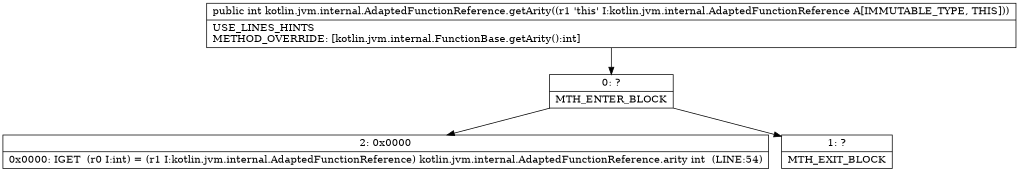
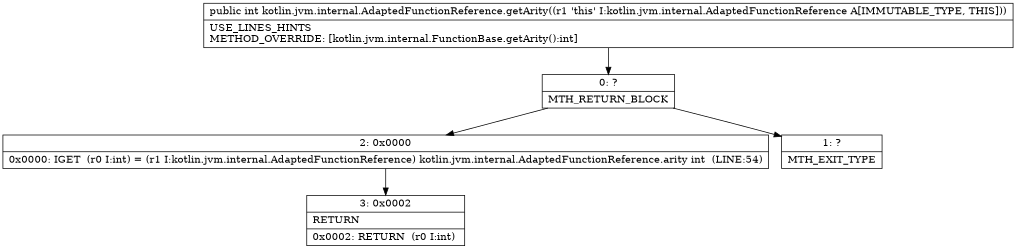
  digraph {
    node [shape=record]
-   n1 [label="{0\:\ ?|MTH_ENTER_BLOCK\l}"]
+   n1 [label="{0\:\ ?|MTH_RETURN_BLOCK\l}"]
    n2 [label="{2\:\ 0x0000|0x0000: IGET  (r0 I:int) = (r1 I:kotlin.jvm.internal.AdaptedFunctionReference) kotlin.jvm.internal.AdaptedFunctionReference.arity int  (LINE:54)\l}"]
-   n3 [label="{1\:\ ?|MTH_EXIT_BLOCK\l}"]
+   n3 [label="{1\:\ ?|MTH_EXIT_TYPE\l}"]
+   n4 [label="{3\:\ 0x0002|RETURN\l|0x0002: RETURN  (r0 I:int) \l}"]
    n5 [label="{public int kotlin.jvm.internal.AdaptedFunctionReference.getArity((r1 'this' I:kotlin.jvm.internal.AdaptedFunctionReference A[IMMUTABLE_TYPE, THIS]))  | USE_LINES_HINTS\lMETHOD_OVERRIDE: [kotlin.jvm.internal.FunctionBase.getArity():int]\l}"]
    n1 -> n2
    n1 -> n3
+   n2 -> n4
    n5 -> n1
  }
